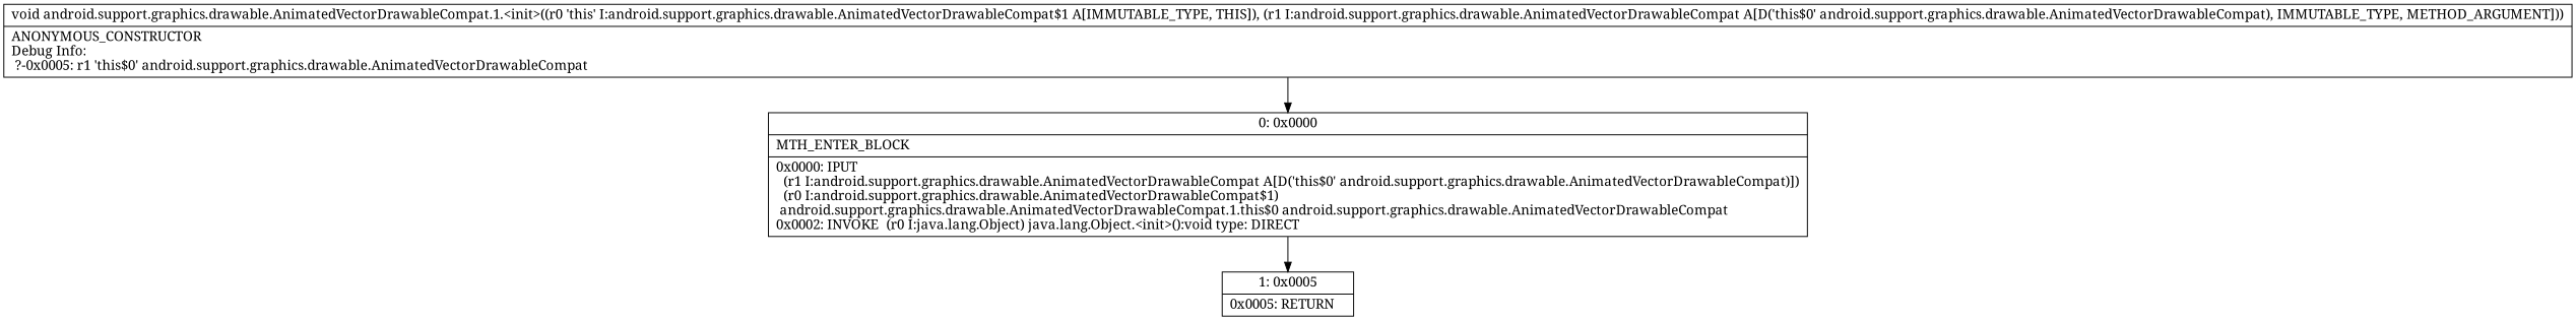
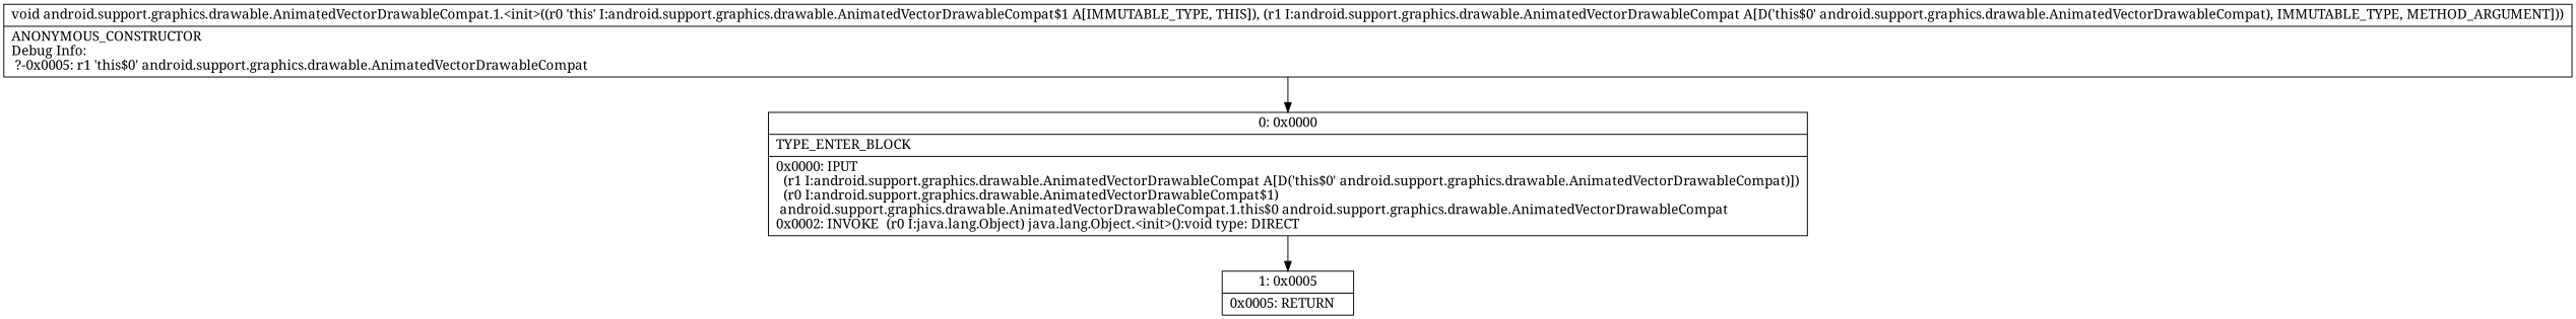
  digraph {
    fontname="Noto Serif"
    node [shape=record fontname="Noto Serif"]
    edge [fontname="Noto Serif"]
-   n1 [label="{0\:\ 0x0000|MTH_ENTER_BLOCK\l|0x0000: IPUT  \l  (r1 I:android.support.graphics.drawable.AnimatedVectorDrawableCompat A[D('this$0' android.support.graphics.drawable.AnimatedVectorDrawableCompat)])\l  (r0 I:android.support.graphics.drawable.AnimatedVectorDrawableCompat$1)\l android.support.graphics.drawable.AnimatedVectorDrawableCompat.1.this$0 android.support.graphics.drawable.AnimatedVectorDrawableCompat \l0x0002: INVOKE  (r0 I:java.lang.Object) java.lang.Object.\<init\>():void type: DIRECT \l}"]
+   n1 [label="{0\:\ 0x0000|TYPE_ENTER_BLOCK\l|0x0000: IPUT  \l  (r1 I:android.support.graphics.drawable.AnimatedVectorDrawableCompat A[D('this$0' android.support.graphics.drawable.AnimatedVectorDrawableCompat)])\l  (r0 I:android.support.graphics.drawable.AnimatedVectorDrawableCompat$1)\l android.support.graphics.drawable.AnimatedVectorDrawableCompat.1.this$0 android.support.graphics.drawable.AnimatedVectorDrawableCompat \l0x0002: INVOKE  (r0 I:java.lang.Object) java.lang.Object.\<init\>():void type: DIRECT \l}"]
    n2 [label="{1\:\ 0x0005|0x0005: RETURN   \l}"]
    n3 [label="{void android.support.graphics.drawable.AnimatedVectorDrawableCompat.1.\<init\>((r0 'this' I:android.support.graphics.drawable.AnimatedVectorDrawableCompat$1 A[IMMUTABLE_TYPE, THIS]), (r1 I:android.support.graphics.drawable.AnimatedVectorDrawableCompat A[D('this$0' android.support.graphics.drawable.AnimatedVectorDrawableCompat), IMMUTABLE_TYPE, METHOD_ARGUMENT]))  | ANONYMOUS_CONSTRUCTOR\lDebug Info:\l  ?\-0x0005: r1 'this$0' android.support.graphics.drawable.AnimatedVectorDrawableCompat\l}"]
    n1 -> n2
    n3 -> n1
  }
